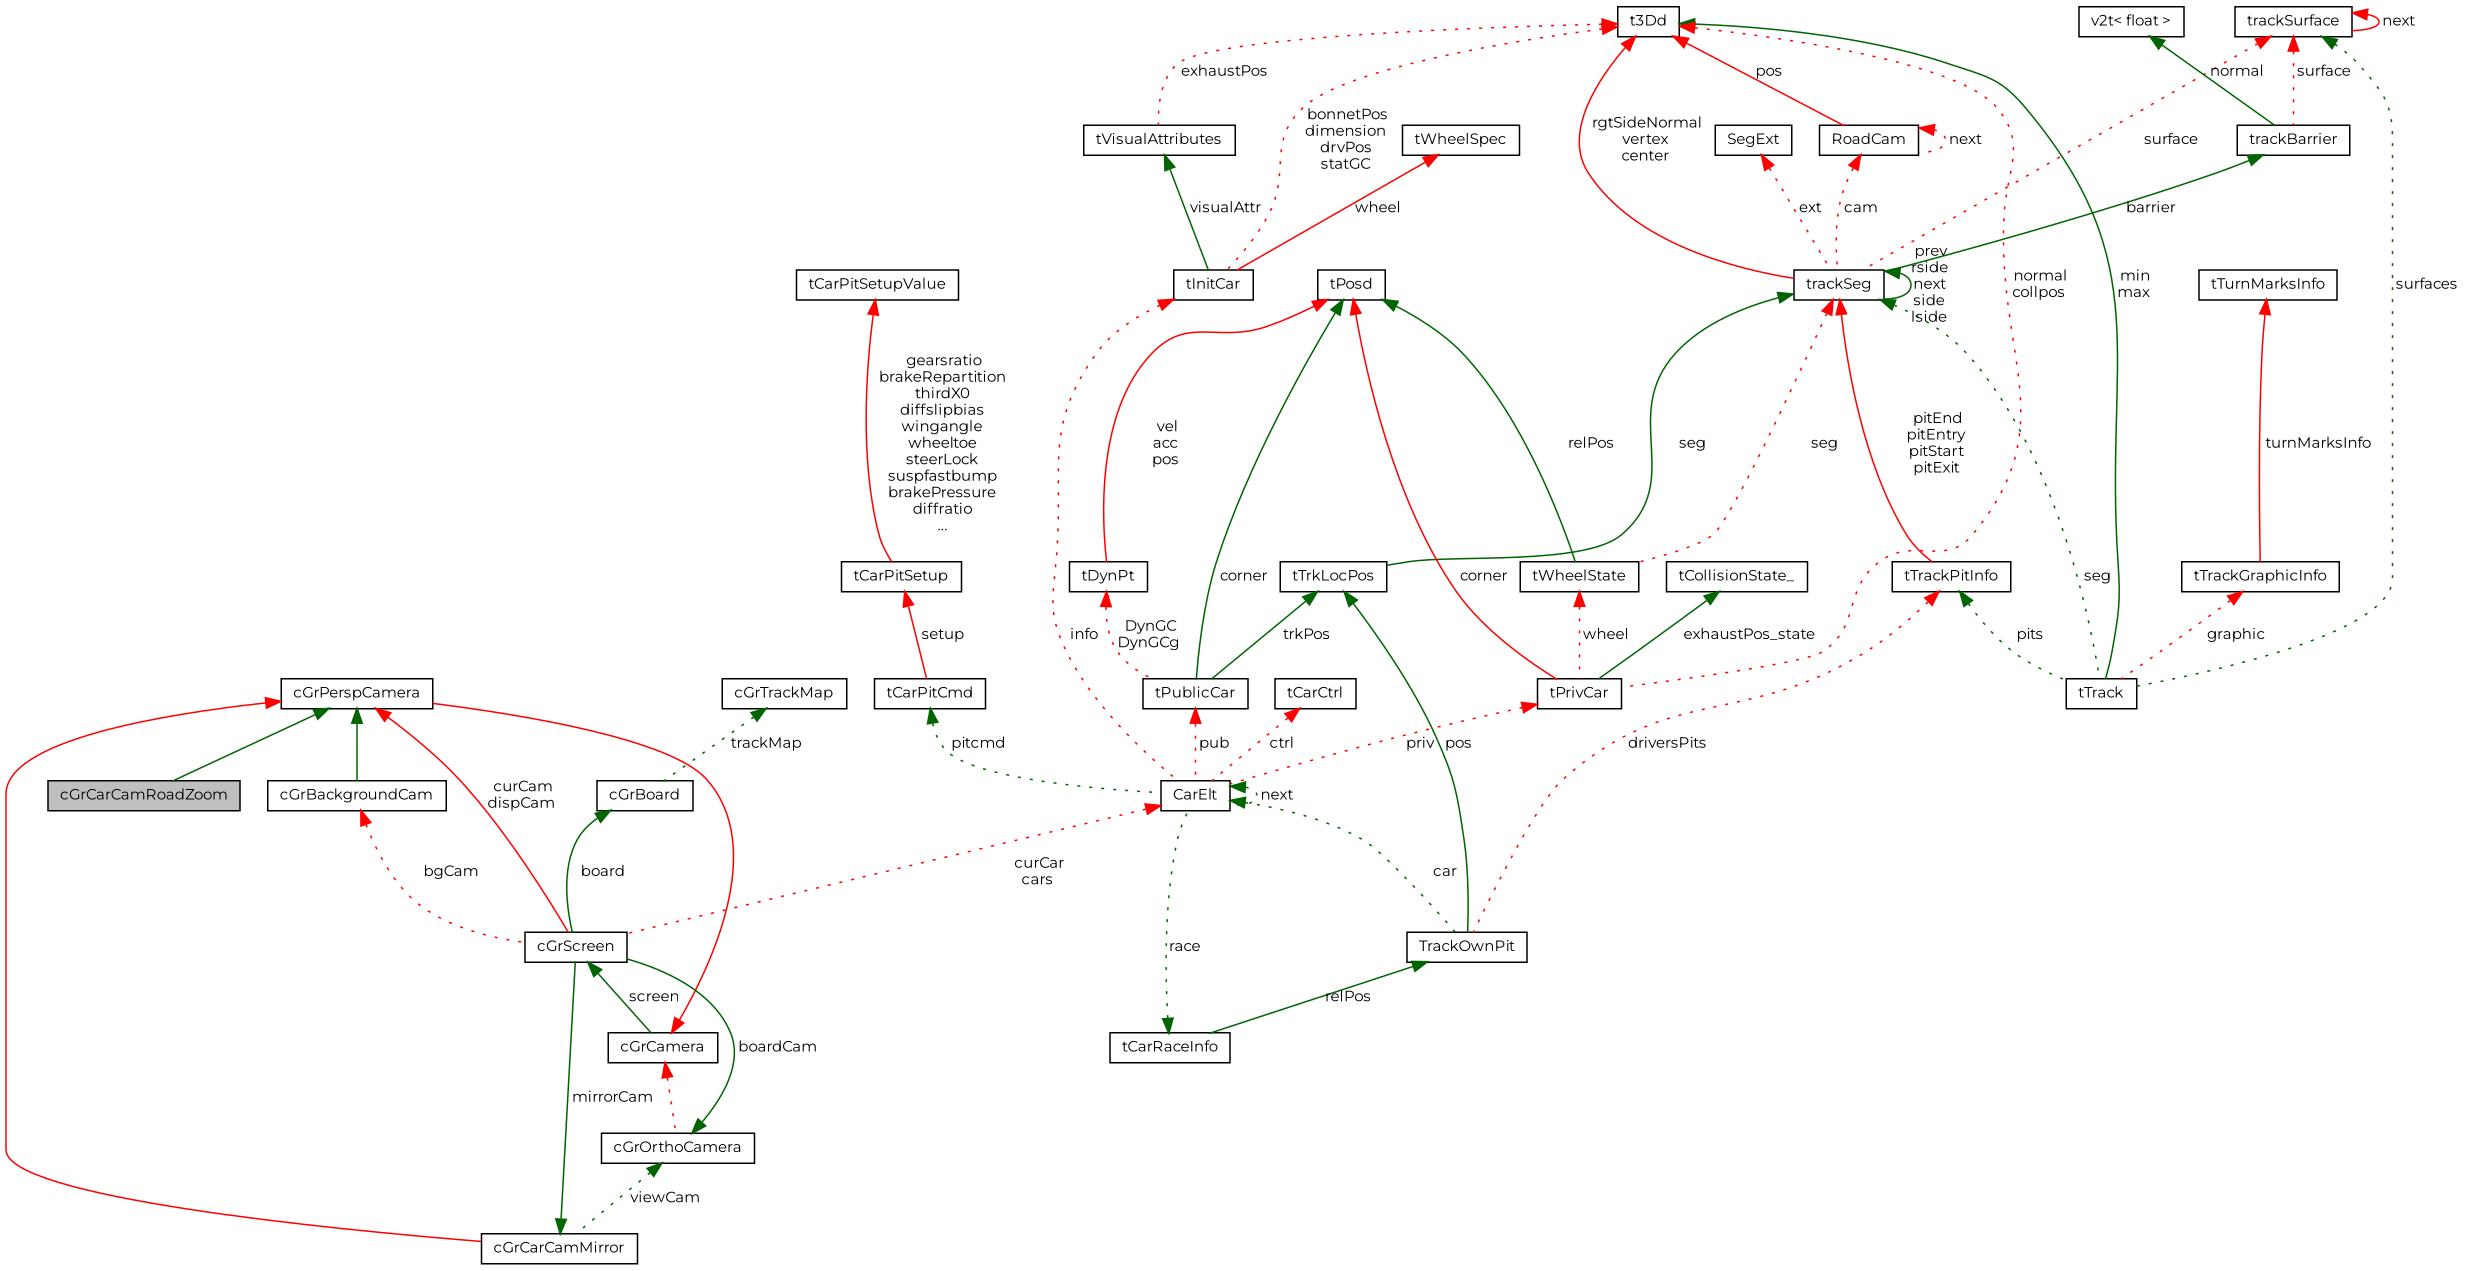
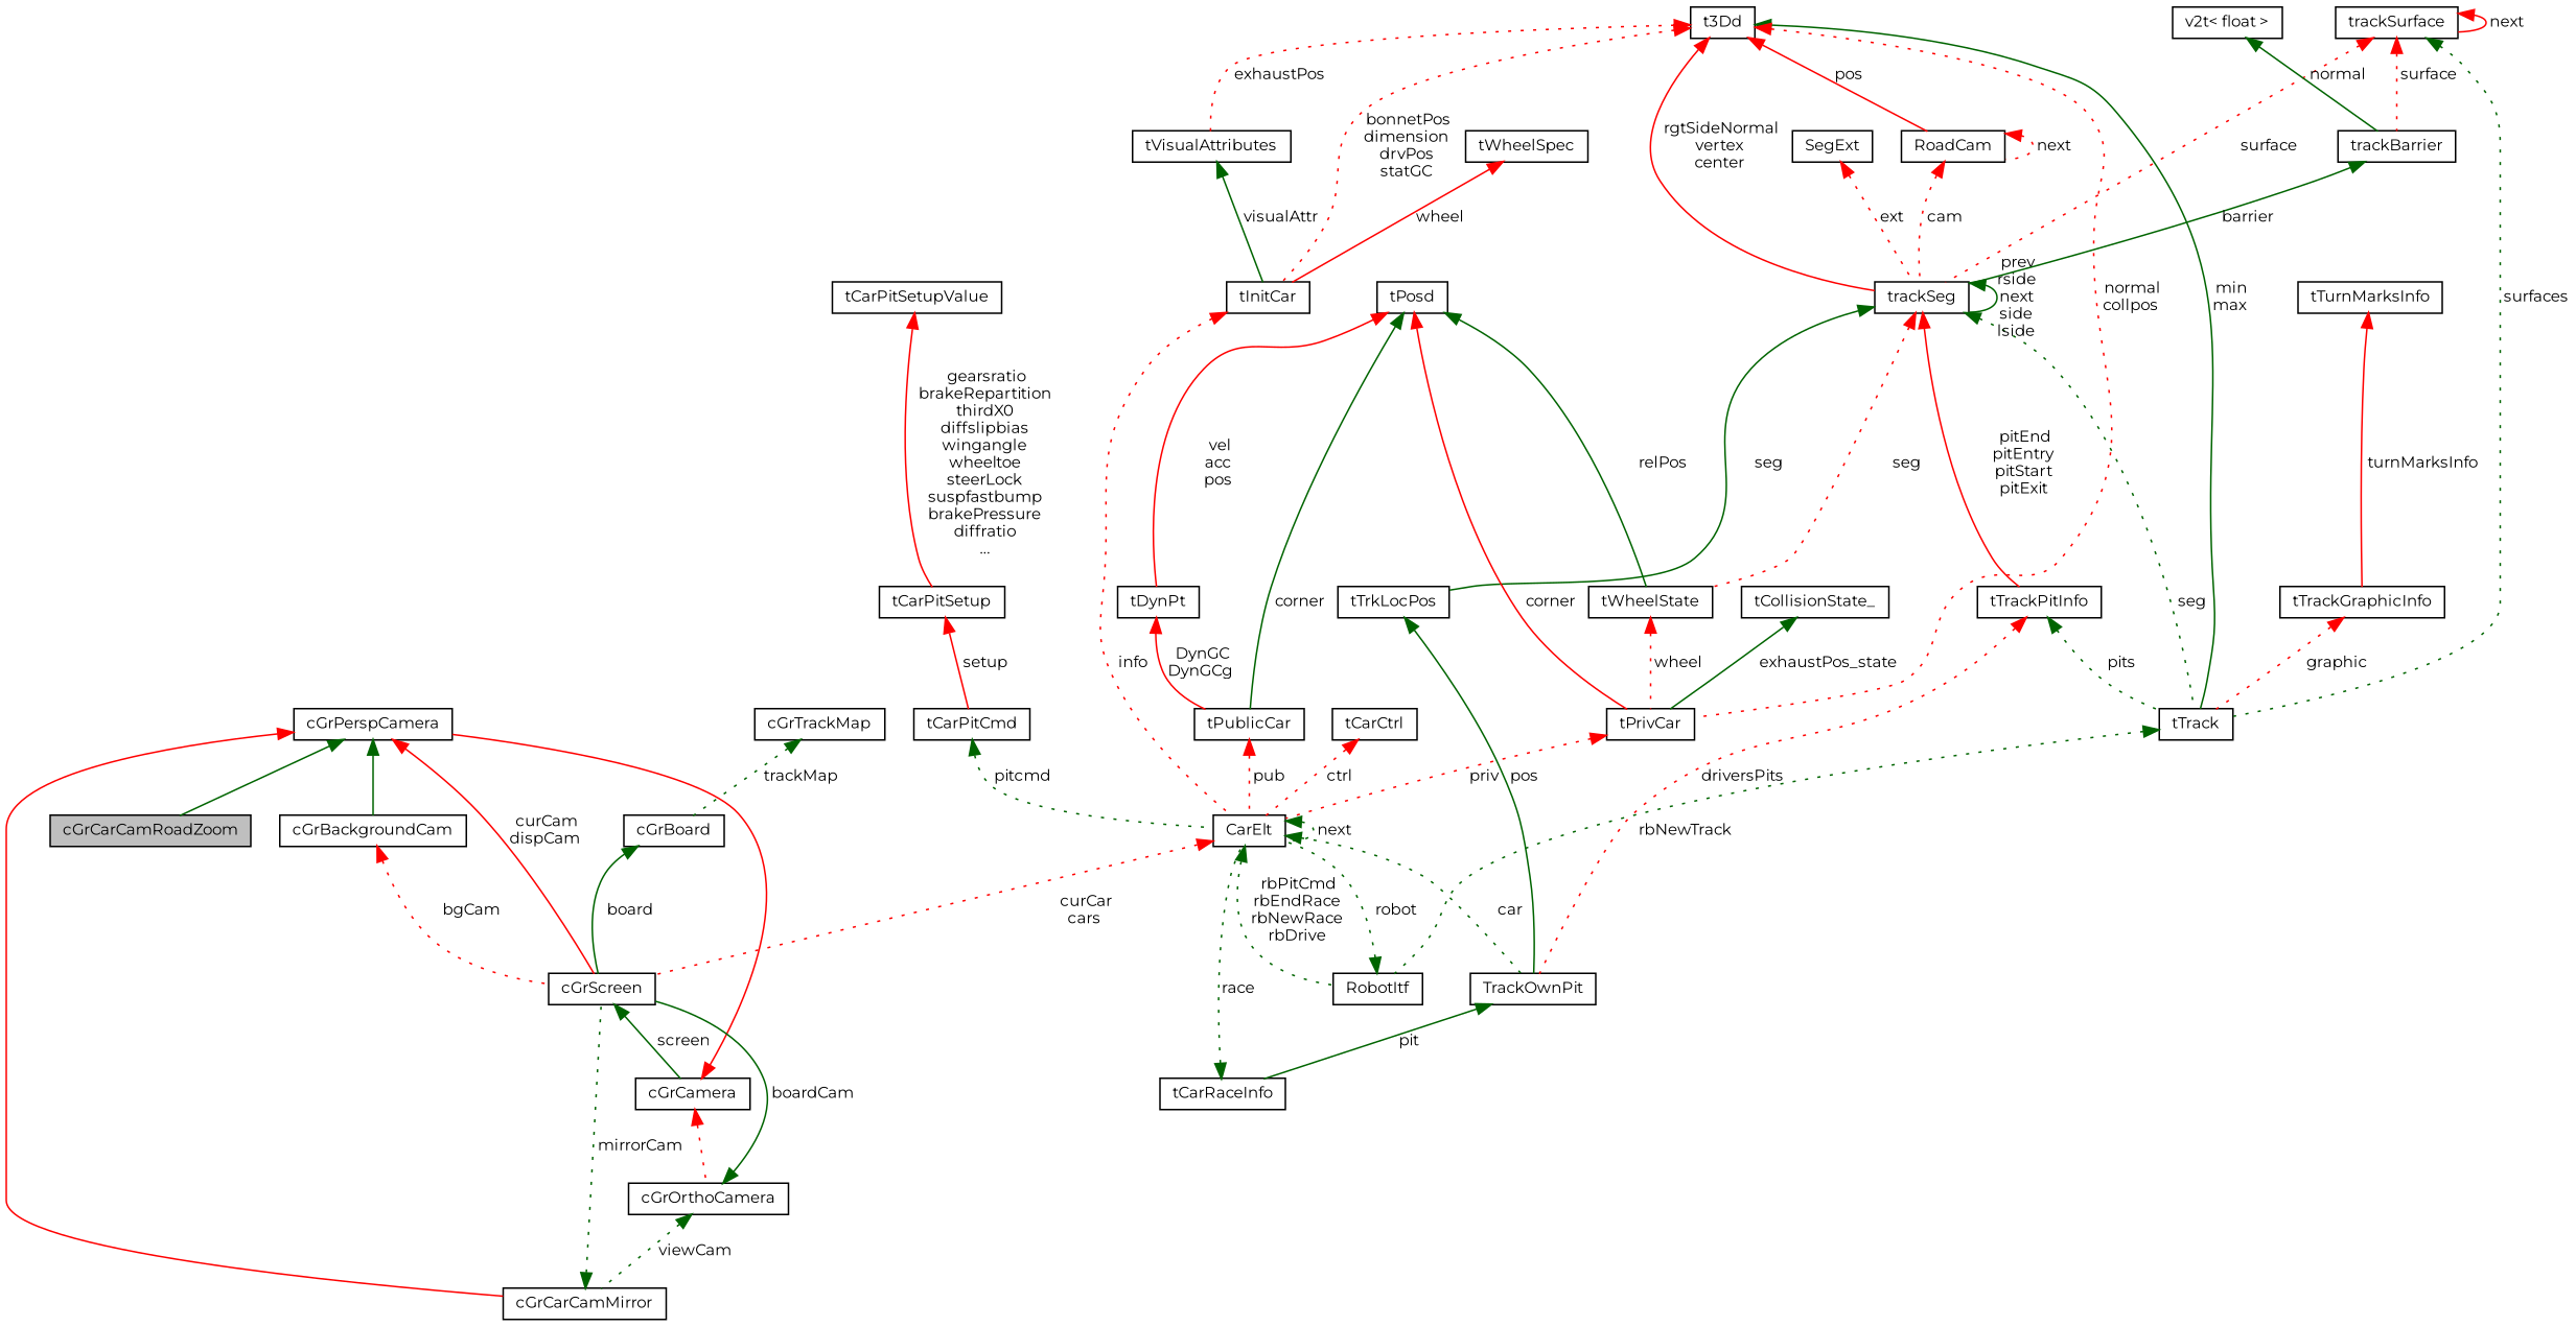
  digraph {
    fontname=Montserrat
    node [color=black fillcolor=white fontname=Montserrat fontsize=10 shape=record style=filled]
    edge [color=red dir=back fontname=Montserrat fontsize=10 labelfontname=Helvetica labelfontsize=10 style=dotted]
    n1 [fillcolor=grey75 fontcolor=black height=0.2 label=cGrCarCamRoadZoom width=0.4]
    n2 [height=0.2 label=cGrPerspCamera width=0.4]
    n3 [height=0.2 label=cGrScreen width=0.4]
    n4 [height=0.2 label=cGrCarCamMirror width=0.4]
    n5 [height=0.2 label=cGrBackgroundCam width=0.4]
    n6 [height=0.2 label=cGrCamera width=0.4]
    n7 [height=0.2 label=cGrOrthoCamera width=0.4]
    n8 [height=0.2 label=CarElt width=0.4]
+   n9 [height=0.2 label=RobotItf width=0.4]
    n10 [height=0.2 label=TrackOwnPit width=0.4]
    n11 [height=0.2 label=tCarRaceInfo width=0.4]
    n12 [height=0.2 label=tTrack width=0.4]
    n13 [height=0.2 label=t3Dd width=0.4]
    n14 [height=0.2 label=trackSeg width=0.4]
    n15 [height=0.2 label=RoadCam width=0.4]
    n16 [height=0.2 label=tInitCar width=0.4]
    n17 [height=0.2 label=tVisualAttributes width=0.4]
    n18 [height=0.2 label=tPrivCar width=0.4]
    n19 [height=0.2 label=tTrackPitInfo width=0.4]
    n20 [height=0.2 label=tTrkLocPos width=0.4]
    n21 [height=0.2 label=tWheelState width=0.4]
    n22 [height=0.2 label=trackSurface width=0.4]
    n23 [height=0.2 label=trackBarrier width=0.4]
    n24 [height=0.2 label=tPublicCar width=0.4]
    n25 [height=0.2 label="v2t\< float \>" width=0.4]
    n26 [height=0.2 label=SegExt width=0.4]
    n27 [height=0.2 label=tTrackGraphicInfo width=0.4]
    n28 [height=0.2 label=tTurnMarksInfo width=0.4]
    n29 [height=0.2 label=tCarPitCmd width=0.4]
    n30 [height=0.2 label=tCarPitSetup width=0.4]
    n31 [height=0.2 label=tCarPitSetupValue width=0.4]
    n32 [height=0.2 label=tWheelSpec width=0.4]
    n33 [height=0.2 label=tCollisionState_ width=0.4]
    n34 [height=0.2 label=tPosd width=0.4]
    n35 [height=0.2 label=tDynPt width=0.4]
    n36 [height=0.2 label=tCarCtrl width=0.4]
    n37 [height=0.2 label=cGrBoard width=0.4]
    n38 [height=0.2 label=cGrTrackMap width=0.4]
    n2 -> n1 [color=darkgreen style=solid]
    n2 -> n3 [label=" curCam\ndispCam" style=solid]
    n2 -> n4 [style=solid]
    n2 -> n5 [color=darkgreen style=solid]
    n3 -> n6 [color=darkgreen label=" screen" style=solid]
-   n4 -> n3 [color=darkgreen label=" mirrorCam" style=solid]
+   n4 -> n3 [color=darkgreen label=" mirrorCam"]
    n5 -> n3 [label=" bgCam"]
    n6 -> n2 [style=solid]
    n6 -> n7
    n7 -> n3 [color=darkgreen label=" boardCam" style=solid]
    n7 -> n4 [color=darkgreen label=" viewCam"]
    n8 -> n3 [label=" curCar\ncars"]
    n8 -> n8 [color=darkgreen label=" next"]
+   n8 -> n9 [color=darkgreen label=" rbPitCmd\nrbEndRace\nrbNewRace\nrbDrive"]
    n8 -> n10 [color=darkgreen label=" car"]
-   n10 -> n11 [color=darkgreen label=" relPos" style=solid]
+   n9 -> n8 [color=darkgreen label=" robot"]
+   n10 -> n11 [color=darkgreen label=" pit" style=solid]
    n11 -> n8 [color=darkgreen label=" race"]
+   n12 -> n9 [color=darkgreen label=" rbNewTrack"]
    n13 -> n12 [color=darkgreen label=" min\nmax" style=solid]
    n13 -> n14 [label=" rgtSideNormal\nvertex\ncenter" style=solid]
    n13 -> n15 [label=" pos" style=solid]
    n13 -> n16 [label=" bonnetPos\ndimension\ndrvPos\nstatGC"]
    n13 -> n17 [label=" exhaustPos"]
    n13 -> n18 [label=" normal\ncollpos"]
    n14 -> n12 [color=darkgreen label=" seg"]
    n14 -> n14 [color=darkgreen label=" prev\nrside\nnext\nside\nlside" style=solid]
    n14 -> n19 [label=" pitEnd\npitEntry\npitStart\npitExit" style=solid]
    n14 -> n20 [color=darkgreen label=" seg" style=solid]
    n14 -> n21 [label=" seg"]
    n15 -> n14 [label=" cam"]
    n15 -> n15 [label=" next"]
    n16 -> n8 [label=" info"]
    n17 -> n16 [color=darkgreen label=" visualAttr" style=solid]
    n18 -> n8 [label=" priv"]
    n19 -> n10 [label=" driversPits"]
    n19 -> n12 [color=darkgreen label=" pits"]
    n20 -> n10 [color=darkgreen label=" pos" style=solid]
-   n20 -> n24 [color=darkgreen label=" trkPos" style=solid]
    n21 -> n18 [label=" wheel"]
    n22 -> n12 [color=darkgreen label=" surfaces"]
    n22 -> n14 [label=" surface"]
    n22 -> n22 [label=" next" style=solid]
    n22 -> n23 [label=" surface"]
    n23 -> n14 [color=darkgreen label=" barrier" style=solid]
    n24 -> n8 [label=" pub"]
    n25 -> n23 [color=darkgreen label=" normal" style=solid]
    n26 -> n14 [label=" ext"]
    n27 -> n12 [label=" graphic"]
    n28 -> n27 [label=" turnMarksInfo" style=solid]
    n29 -> n8 [color=darkgreen label=" pitcmd"]
    n30 -> n29 [label=" setup" style=solid]
    n31 -> n30 [label=" gearsratio\nbrakeRepartition\nthirdX0\ndiffslipbias\nwingangle\nwheeltoe\nsteerLock\nsuspfastbump\nbrakePressure\ndiffratio\n..." style=solid]
    n32 -> n16 [label=" wheel" style=solid]
    n33 -> n18 [color=darkgreen label=" exhaustPos_state" style=solid]
    n34 -> n18 [label=" corner" style=solid]
    n34 -> n21 [color=darkgreen label=" relPos" style=solid]
    n34 -> n24 [color=darkgreen label=" corner" style=solid]
    n34 -> n35 [label=" vel\nacc\npos" style=solid]
-   n35 -> n24 [label=" DynGC\nDynGCg"]
+   n35 -> n24 [label=" DynGC\nDynGCg" style=solid]
    n36 -> n8 [label=" ctrl"]
    n37 -> n3 [color=darkgreen label=" board" style=solid]
    n38 -> n37 [color=darkgreen label=" trackMap"]
  }
